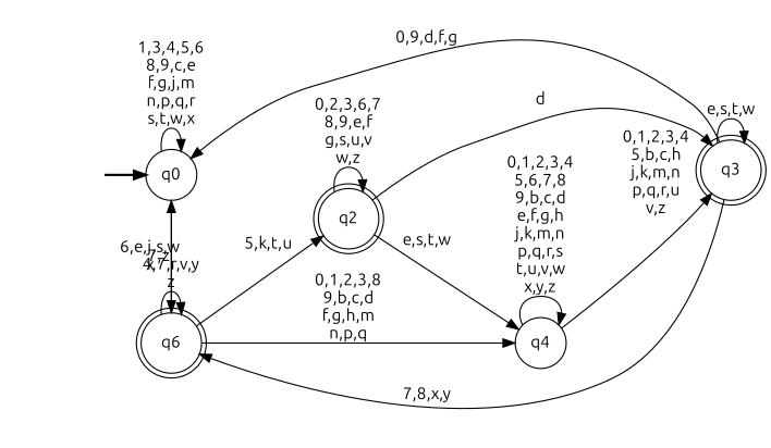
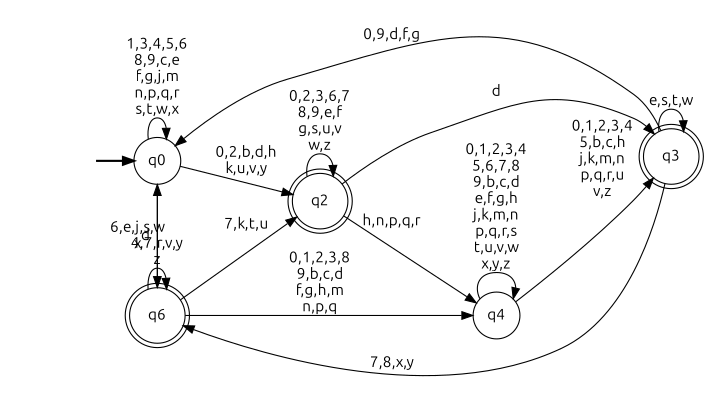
  digraph {
    fontname=Ubuntu
    rankdir=LR
    node [fontname=Ubuntu shape=doublecircle style="rounded,filled" color=black fillcolor=white]
    edge [fontname=Ubuntu]
    __start0 [height=0 shape=none style=invis width=0 color="" fillcolor=""]
    n2 [label=q0 shape=circle style=filled]
    n3 [label=q6]
    n4 [label=q2]
    n5 [label=q4 shape=circle style=filled]
    n6 [label=q3]
    subgraph cluster_1 {
      nodesep=0.15
      ranksep=0.15
      style=invis
      __start0
      n2
    }
    __start0 -> n2 [penwidth=2]
    n2 -> n2 [label="1,3,4,5,6\n8,9,c,e\nf,g,j,m\nn,p,q,r\ns,t,w,x"]
-   n2 -> n3 [label="7,z"]
+   n2 -> n3 [label=d]
+   n2 -> n4 [label="0,2,b,d,h\nk,u,v,y"]
    n3 -> n2 [label="6,e,j,s,w\nx"]
    n3 -> n3 [label="4,7,r,v,y\nz"]
-   n3 -> n4 [label="5,k,t,u"]
+   n3 -> n4 [label="7,k,t,u"]
    n3 -> n5 [label="0,1,2,3,8\n9,b,c,d\nf,g,h,m\nn,p,q"]
    n4 -> n4 [label="0,2,3,6,7\n8,9,e,f\ng,s,u,v\nw,z"]
-   n4 -> n5 [label="e,s,t,w"]
+   n4 -> n5 [label="h,n,p,q,r"]
    n4 -> n6 [label=d]
    n5 -> n5 [label="0,1,2,3,4\n5,6,7,8\n9,b,c,d\ne,f,g,h\nj,k,m,n\np,q,r,s\nt,u,v,w\nx,y,z"]
    n5 -> n6 [label="0,1,2,3,4\n5,b,c,h\nj,k,m,n\np,q,r,u\nv,z"]
    n6 -> n2 [label="0,9,d,f,g"]
    n6 -> n3 [label="7,8,x,y"]
    n6 -> n6 [label="e,s,t,w"]
  }
